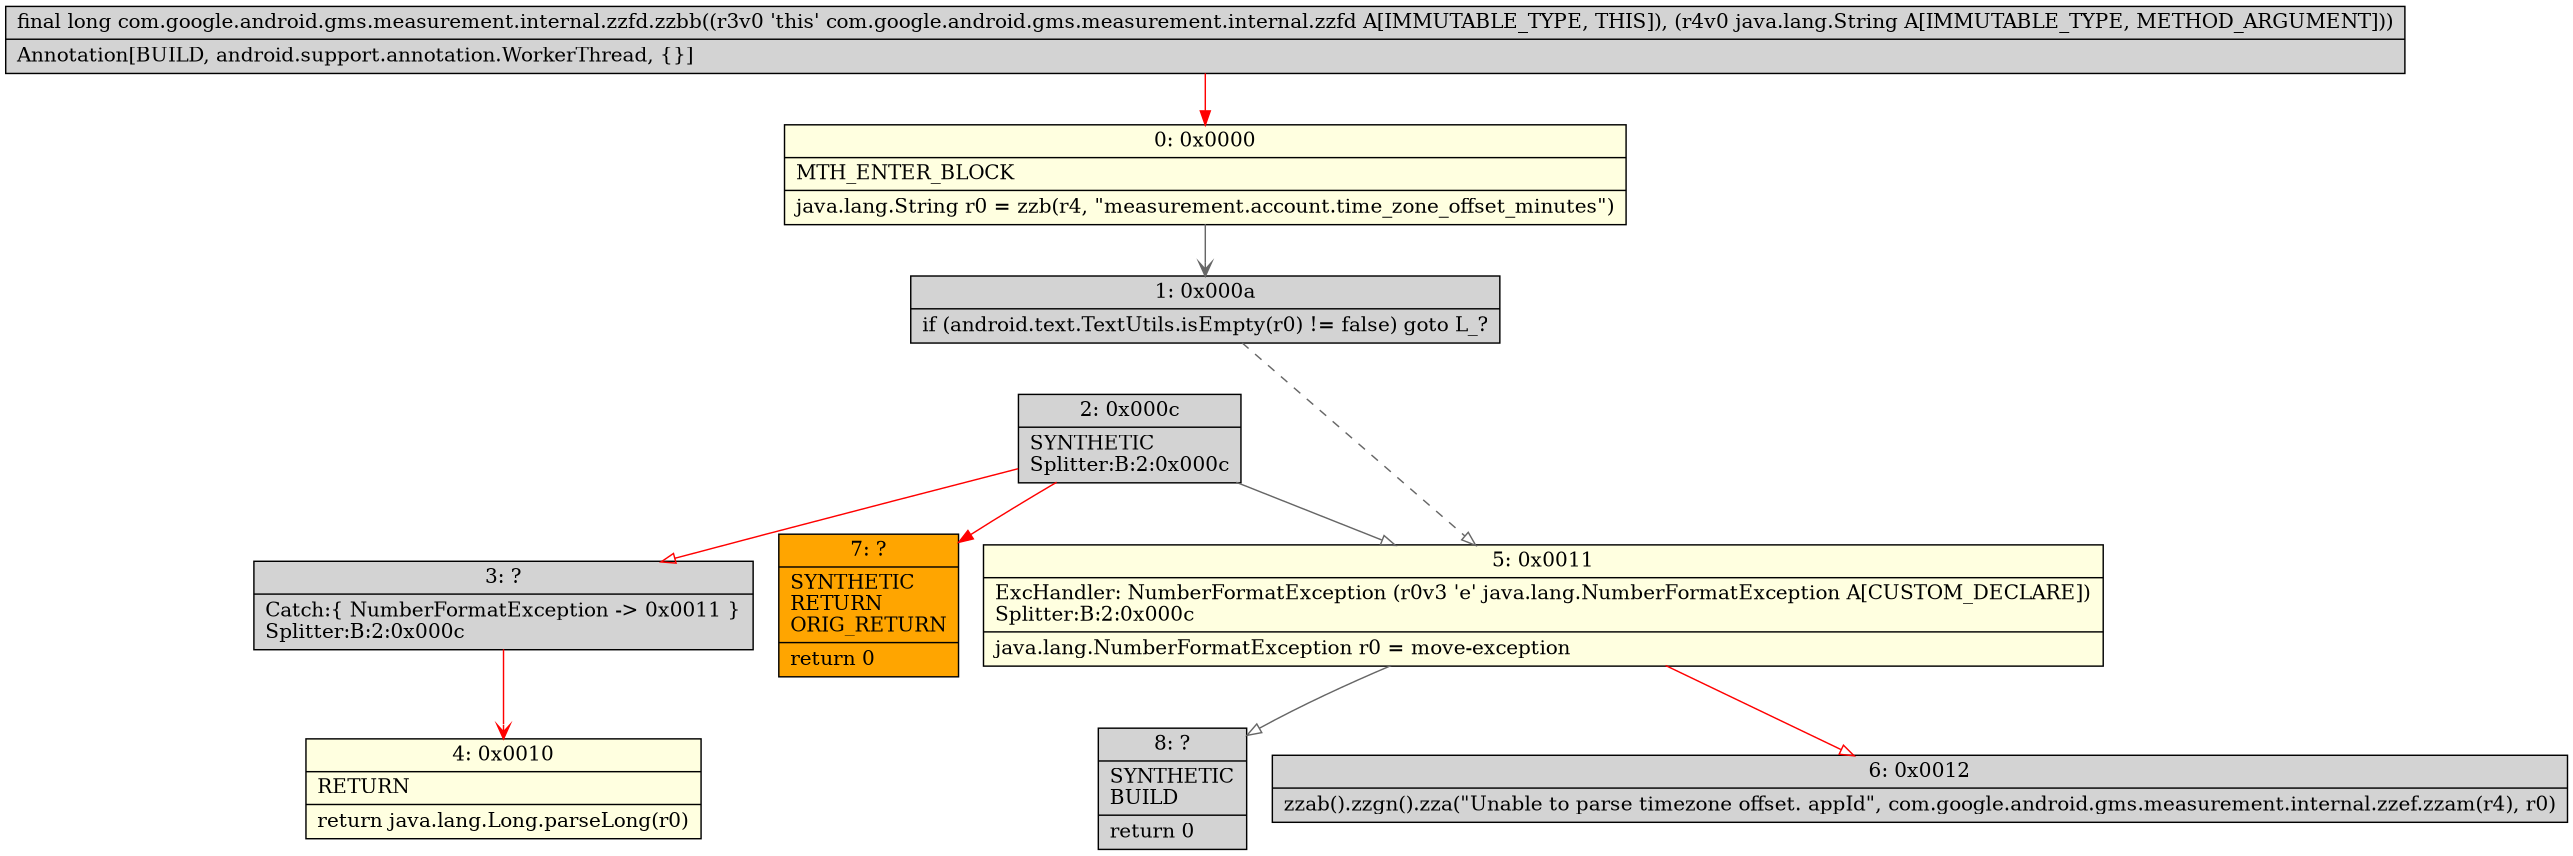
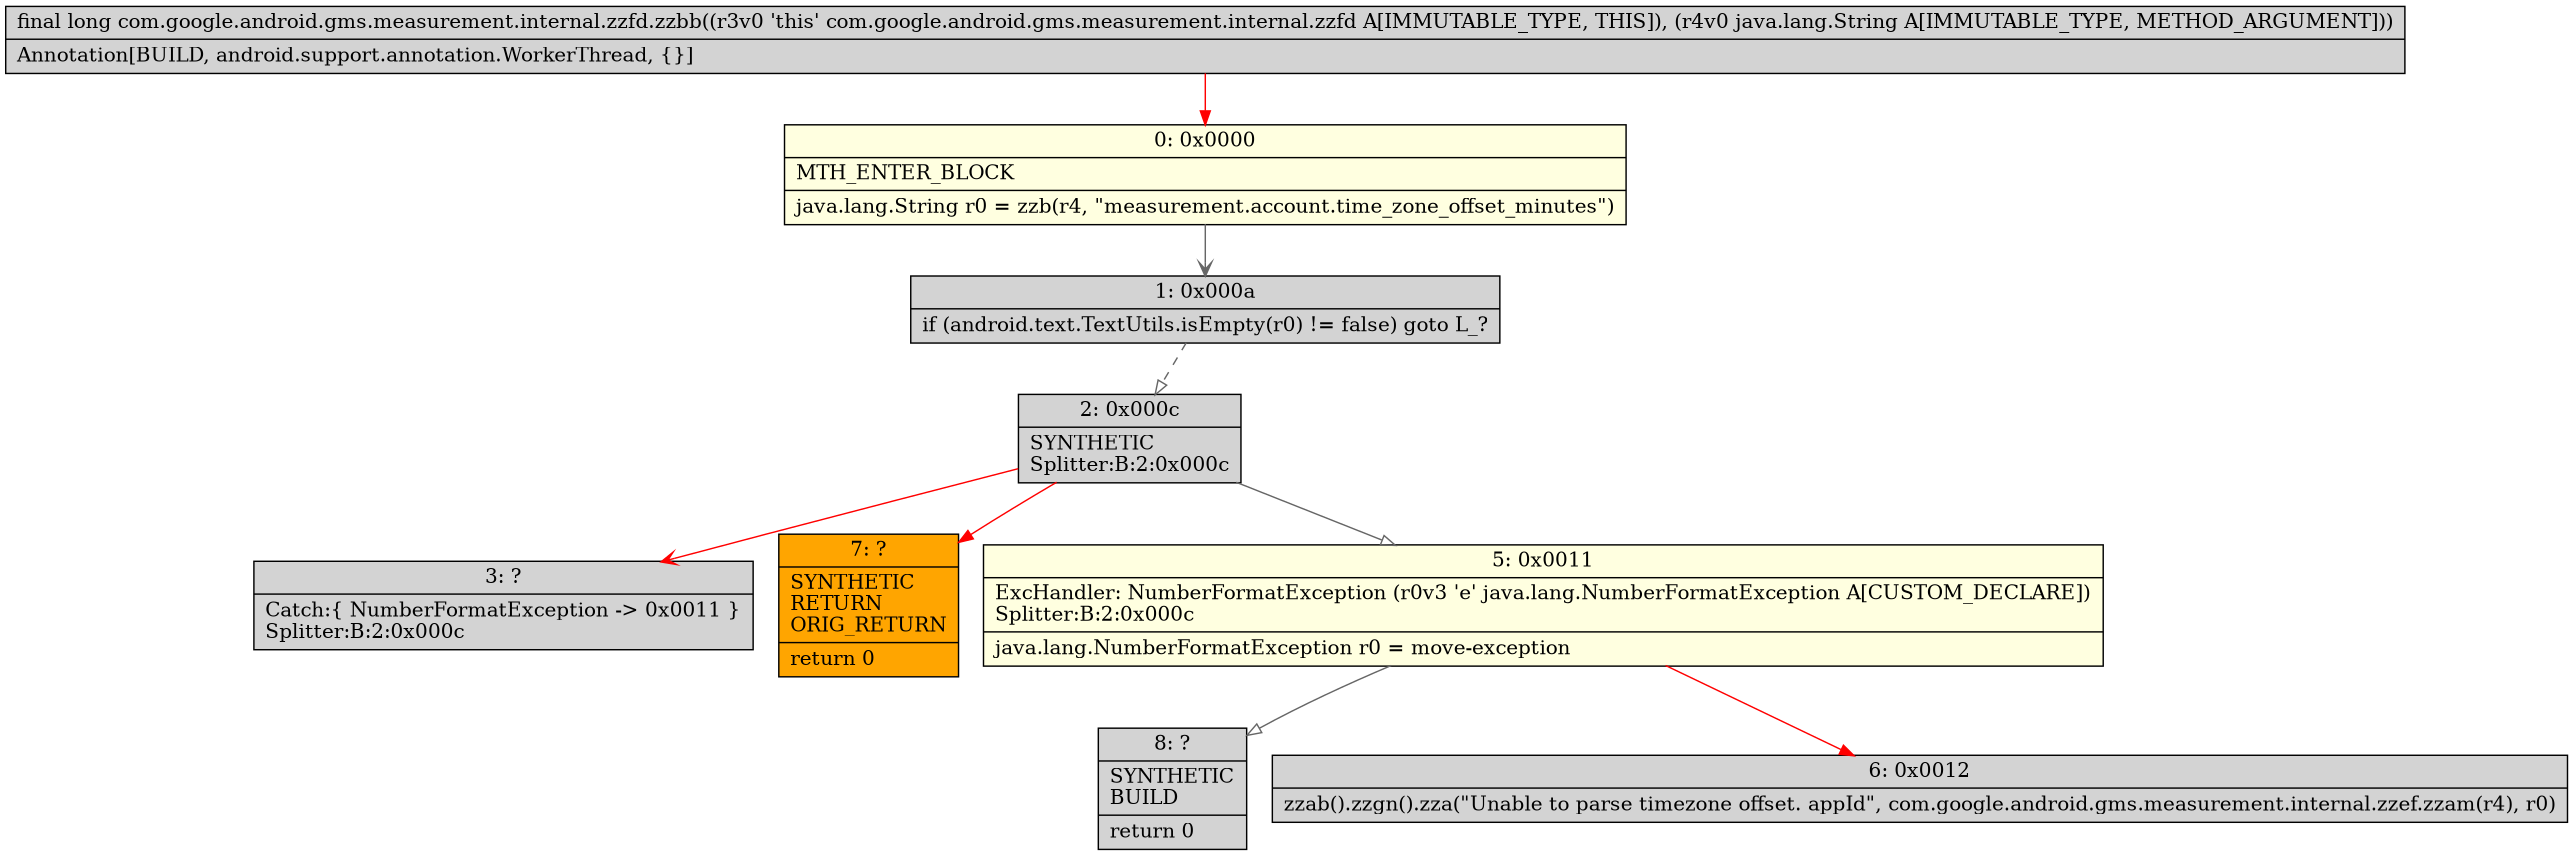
  digraph {
    node [fillcolor=lightgrey shape=record style=filled]
    edge [arrowhead=onormal color=red]
    n1 [fillcolor=lightyellow label="{0\:\ 0x0000|MTH_ENTER_BLOCK\l|java.lang.String r0 = zzb(r4, \"measurement.account.time_zone_offset_minutes\")\l}"]
    n2 [label="{1\:\ 0x000a|if (android.text.TextUtils.isEmpty(r0) != false) goto L_?\l}"]
    n3 [label="{2\:\ 0x000c|SYNTHETIC\lSplitter:B:2:0x000c\l}"]
    n4 [label="{3\:\ ?|Catch:\{ NumberFormatException \-\> 0x0011 \}\lSplitter:B:2:0x000c\l}"]
    n5 [fillcolor=lightyellow label="{5\:\ 0x0011|ExcHandler: NumberFormatException (r0v3 'e' java.lang.NumberFormatException A[CUSTOM_DECLARE])\lSplitter:B:2:0x000c\l|java.lang.NumberFormatException r0 = move\-exception\l}"]
    n6 [fillcolor=orange label="{7\:\ ?|SYNTHETIC\lRETURN\lORIG_RETURN\l|return 0\l}"]
    n7 [label="{8\:\ ?|SYNTHETIC\lBUILD\l|return 0\l}"]
-   n8 [fillcolor=lightyellow label="{4\:\ 0x0010|RETURN\l|return java.lang.Long.parseLong(r0)\l}"]
    n9 [label="{6\:\ 0x0012|zzab().zzgn().zza(\"Unable to parse timezone offset. appId\", com.google.android.gms.measurement.internal.zzef.zzam(r4), r0)\l}"]
    n10 [label="{final long com.google.android.gms.measurement.internal.zzfd.zzbb((r3v0 'this' com.google.android.gms.measurement.internal.zzfd A[IMMUTABLE_TYPE, THIS]), (r4v0 java.lang.String A[IMMUTABLE_TYPE, METHOD_ARGUMENT]))  | Annotation[BUILD, android.support.annotation.WorkerThread, \{\}]\l}"]
    n1 -> n2 [arrowhead=vee color=gray40]
-   n2 -> n5 [color=gray40 style=dashed]
-   n3 -> n4
+   n2 -> n3 [color=gray40 style=dashed]
+   n3 -> n4 [arrowhead=vee]
    n3 -> n5 [color=gray40]
    n3 -> n6 [arrowhead=normal]
-   n4 -> n8 [arrowhead=vee]
    n5 -> n7 [color=gray40]
-   n5 -> n9
+   n5 -> n9 [arrowhead=normal]
    n10 -> n1 [arrowhead=normal]
  }
